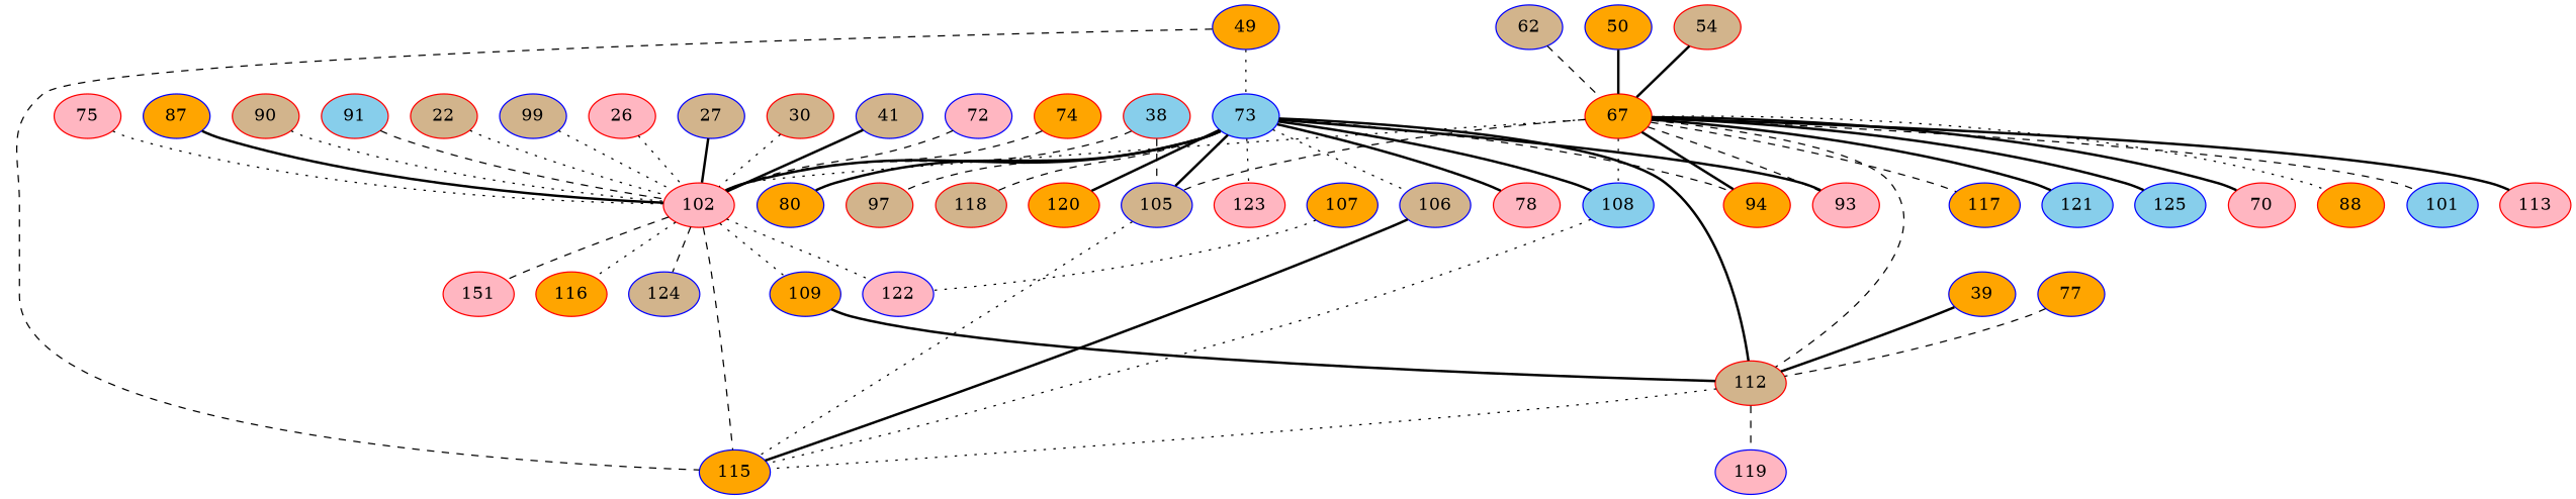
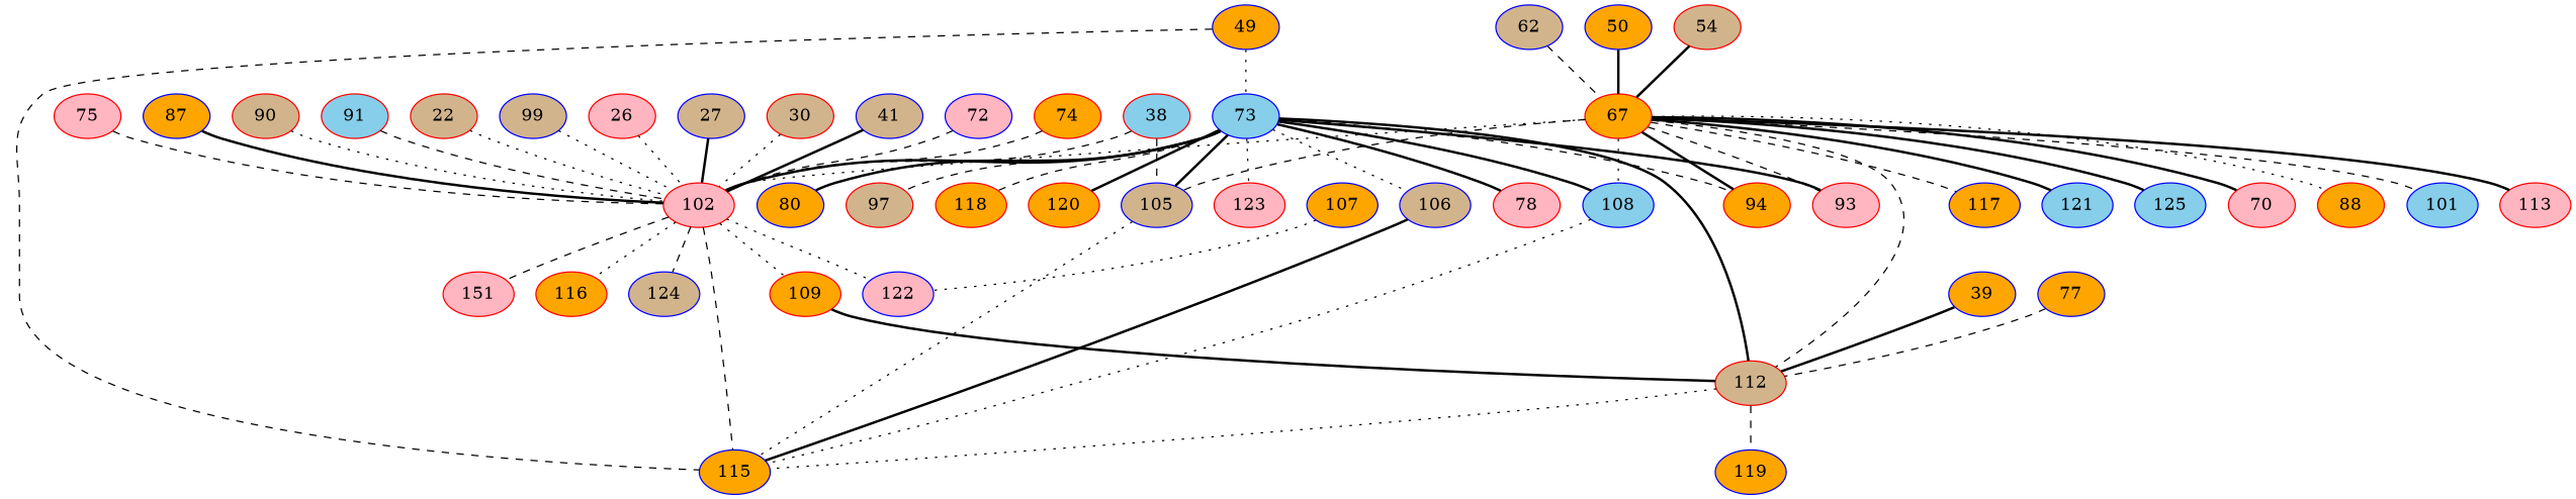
  graph {
    node [color=blue fillcolor=orange style=filled]
    edge [style=dashed]
    102 [color=red fillcolor=lightpink super="+39+63+79+13"]
    115 [super="+96"]
-   109
+   109 [color=red]
    n4 [color=red fillcolor=lightpink label=151 super="+86"]
    116 [color=red super="+52+76"]
    122 [fillcolor=lightpink super="+56"]
    124 [fillcolor=tan]
    26 [color=red fillcolor=lightpink]
    27 [fillcolor=tan]
    30 [color=red fillcolor=tan]
    38 [color=red fillcolor=skyblue]
    105 [fillcolor=tan super="+5+14+18+51"]
    41 [fillcolor=tan]
    67 [color=red super="+4+3+55+8"]
    70 [color=red fillcolor=lightpink]
    88 [color=red super="+46"]
    93 [color=red fillcolor=lightpink]
    94 [color=red super="+40"]
    101 [fillcolor=skyblue]
    108 [fillcolor=skyblue super="+71"]
    112 [color=red fillcolor=tan super="+89+95+104+100"]
    113 [color=red fillcolor=lightpink super="+65+82+98+110"]
    117
    121 [fillcolor=skyblue]
    125 [fillcolor=skyblue super="+114"]
    49 [super="+25"]
    73 [fillcolor=skyblue super="+53+19+47+59+60"]
    78 [color=red fillcolor=lightpink]
    80
    97 [color=red fillcolor=tan]
    106 [fillcolor=tan super="+66"]
-   118 [color=red fillcolor=tan]
+   118 [color=red]
    120 [color=red]
    123 [color=red fillcolor=lightpink super="+103"]
    50
    54 [color=red fillcolor=tan super="+44"]
    62 [fillcolor=tan]
-   119 [fillcolor=lightpink]
+   119
    n39 [label=39]
    72 [fillcolor=lightpink]
    74 [color=red]
    75 [color=red fillcolor=lightpink]
    77
    87
    90 [color=red fillcolor=tan super="+11"]
    91 [color=red fillcolor=skyblue]
    n47 [color=red fillcolor=tan label=22]
    99 [fillcolor=tan super="+85"]
    107
    102 -- 115 [weight=4]
    102 -- 109 [style=dotted]
    102 -- n4
    102 -- 116 [style=dotted]
    102 -- 122 [style=dotted weight=3]
    102 -- 124
    109 -- 112 [style=bold]
    26 -- 102 [style=dotted]
    27 -- 102 [style=bold]
    30 -- 102 [style=dotted]
    38 -- 102 [weight=2]
    38 -- 105
    105 -- 115 [style=dotted]
    41 -- 102 [style=bold]
    67 -- 102 [style=dotted weight=10]
    67 -- 105 [weight=2]
    67 -- 70 [style=bold]
    67 -- 88 [style=dotted]
    67 -- 93
    67 -- 94 [style=bold]
    67 -- 101
    67 -- 108 [style=dotted weight=2]
    67 -- 112 [weight=4]
    67 -- 113 [style=bold]
    67 -- 117
    67 -- 121 [style=bold]
    67 -- 125 [style=bold]
    108 -- 115 [style=dotted]
    112 -- 115 [style=dotted]
    112 -- 119 [weight=2]
    49 -- 115
    49 -- 73 [style=dotted weight=2]
    73 -- 102 [style=bold weight=6]
    73 -- 105 [style=bold weight=2]
    73 -- 93 [style=bold]
    73 -- 94
    73 -- 108 [style=bold]
    73 -- 112 [style=bold weight=4]
    73 -- 78 [style=bold]
    73 -- 80 [style=bold]
    73 -- 97
    73 -- 106 [style=dotted weight=2]
    73 -- 118
    73 -- 120 [style=bold]
    73 -- 123 [style=dotted]
    106 -- 115 [style=bold]
    50 -- 67 [style=bold]
    54 -- 67 [style=bold]
    62 -- 67
    n39 -- 112 [style=bold]
    72 -- 102
    74 -- 102
-   75 -- 102 [style=dotted]
+   75 -- 102
    77 -- 112
    87 -- 102 [style=bold]
    90 -- 102 [style=dotted]
    91 -- 102
    n47 -- 102 [style=dotted]
    99 -- 102 [style=dotted]
    107 -- 122 [style=dotted]
  }
